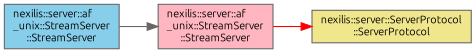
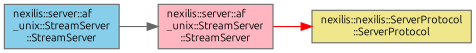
  digraph {
    rankdir=LR
    fontname=Ubuntu
    node [color=grey40 fontname=Ubuntu fontsize=10 shape=box style=filled]
    edge [fontname=Ubuntu fontsize=10 labelfontname=Helvetica labelfontsize=10 style=solid]
    n1 [color=gray40 fillcolor=skyblue fontcolor=black height=0.2 label="nexilis::server::af\l_unix::StreamServer\l::StreamServer" width=0.4]
    n2 [fillcolor=lightpink height=0.2 label="nexilis::server::af\l_unix::StreamServer\l::StreamServer" width=0.4]
-   n3 [fillcolor=khaki height=0.2 label="nexilis::server::ServerProtocol\l::ServerProtocol" width=0.4]
+   n3 [fillcolor=khaki height=0.2 label="nexilis::nexilis::ServerProtocol\l::ServerProtocol" width=0.4]
    n1 -> n2 [color=gray40]
    n2 -> n3 [color=red]
  }
